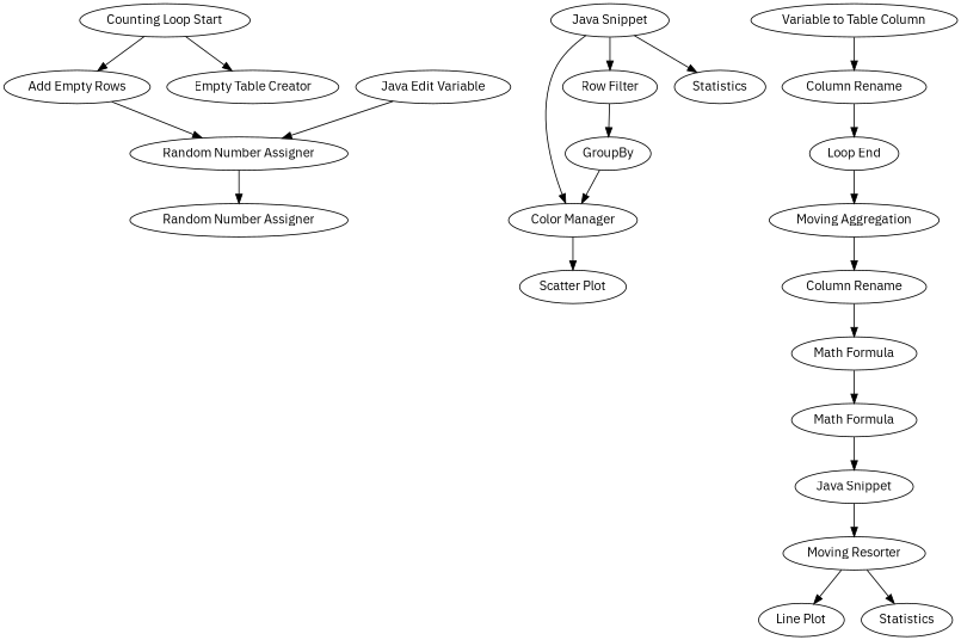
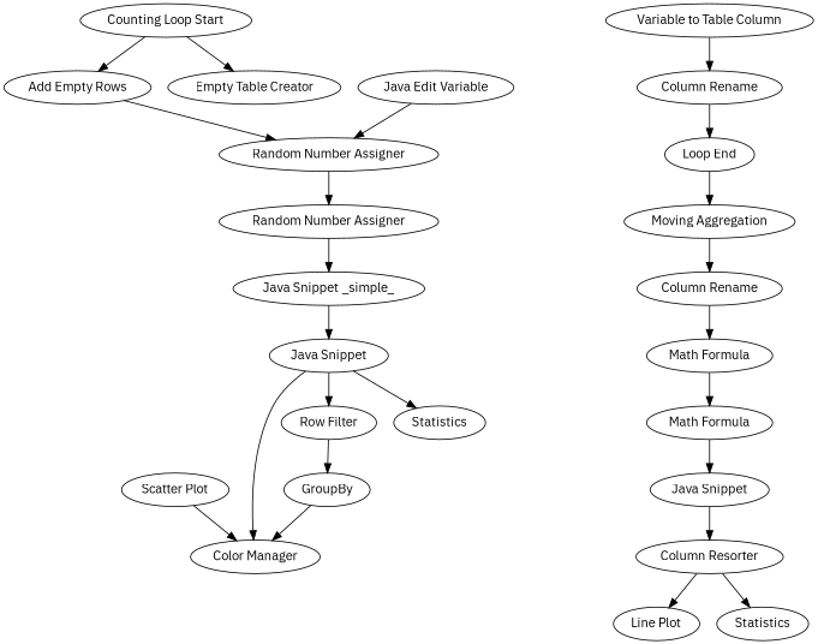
  digraph {
    fontname="IBM Plex Sans"
    rankdir=TB
    node [fontname="IBM Plex Sans"]
    edge [fontname="IBM Plex Sans"]
    n1 [label="Random Number Assigner"]
    n2 [label="Random Number Assigner"]
+   n3 [label="Java Snippet _simple_"]
    n4 [label="Java Snippet"]
    n5 [label="Color Manager"]
    n6 [label="Row Filter"]
    n7 [label=Statistics]
    n8 [label="Scatter Plot"]
    n9 [label=GroupBy]
    n10 [label="Variable to Table Column"]
    n11 [label="Column Rename"]
    n12 [label="Math Formula"]
    n13 [label="Math Formula"]
    n14 [label="Java Snippet"]
    n15 [label="Counting Loop Start"]
    n16 [label="Add Empty Rows"]
    n17 [label="Empty Table Creator"]
    n18 [label="Java Edit Variable"]
    n19 [label="Loop End"]
    n20 [label="Moving Aggregation"]
    n21 [label="Column Rename"]
-   n22 [label="Moving Resorter"]
+   n22 [label="Column Resorter"]
    n23 [label="Line Plot"]
    n24 [label=Statistics]
    n1 -> n2
+   n2 -> n3
+   n3 -> n4
    n4 -> n5
    n4 -> n6
    n4 -> n7
-   n5 -> n8
+   n8 -> n5
    n6 -> n9
    n9 -> n5
    n10 -> n11
    n11 -> n19
    n12 -> n13
    n13 -> n14
    n14 -> n22
    n15 -> n16
    n15 -> n17
    n16 -> n1
    n18 -> n1
    n19 -> n20
    n20 -> n21
    n21 -> n12
    n22 -> n23
    n22 -> n24
  }
